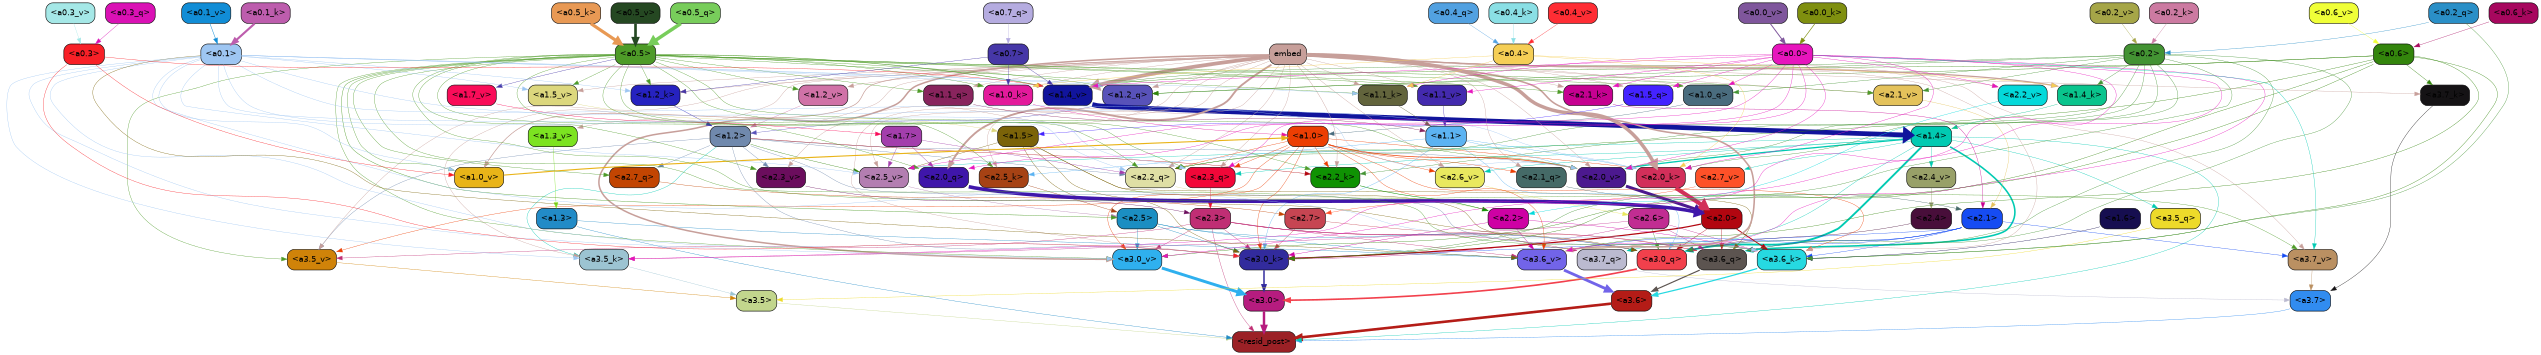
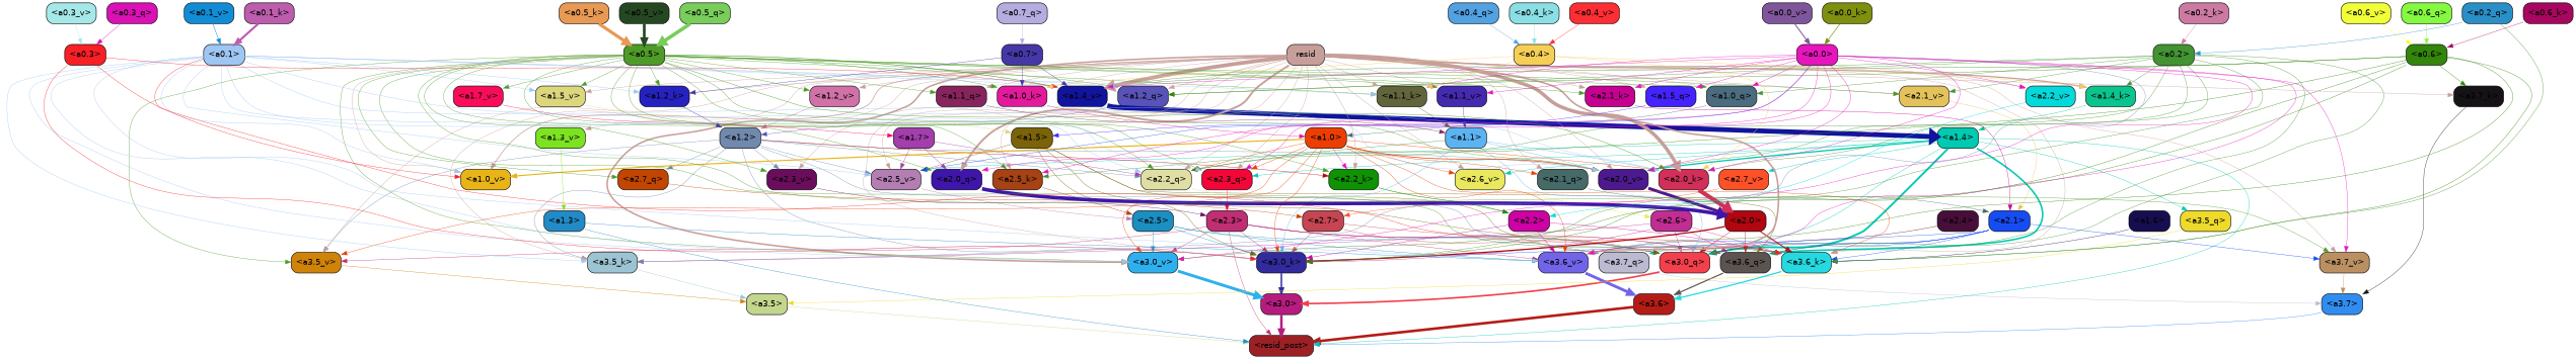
  strict digraph {
    splines=true
    node [color=black fontname=Helvetica shape=box style="filled, rounded"]
    edge [color="#c79f9a" penwidth=0.6]
    "<a3.7>" [fillcolor="#318cf0"]
    "<resid_post>" [fillcolor="#9b2126"]
    "<a3.6>" [fillcolor="#b41c17"]
    "<a3.5>" [fillcolor="#c2d68d"]
    "<a3.0>" [fillcolor="#b61c7f"]
    "<a2.3>" [fillcolor="#c02e74"]
    "<a3.7_q>" [fillcolor="#bbbad0"]
    "<a3.6_q>" [fillcolor="#5c5450"]
    "<a3.0_q>" [fillcolor="#f2404c"]
    "<a3.0_k>" [fillcolor="#322b9d"]
    "<a3.6_v>" [fillcolor="#7264e9"]
    "<a3.5_v>" [fillcolor="#d08309"]
    "<a3.0_v>" [fillcolor="#2fb0ee"]
    "<a1.4>" [fillcolor="#01cab2"]
    "<a3.5_q>" [fillcolor="#edda2a"]
    "<a2.3_q>" [fillcolor="#f20738"]
    "<a2.7_v>" [fillcolor="#fe5128"]
    "<a2.6_v>" [fillcolor="#e9e85f"]
    "<a2.5_v>" [fillcolor="#b37eb1"]
-   "<a2.4_v>" [fillcolor="#98a068"]
    "<a2.0_v>" [fillcolor="#4c198f"]
    "<a2.7>" [fillcolor="#c64552"]
    "<a2.6>" [fillcolor="#c12d92"]
    "<a2.5>" [fillcolor="#1b8ec2"]
    "<a2.4>" [fillcolor="#480e3a"]
    "<a2.1_v>" [fillcolor="#e4c25b"]
    "<a2.1>" [fillcolor="#164cf3"]
    "<a2.0>" [fillcolor="#b20610"]
    "<a3.6_k>" [fillcolor="#26d9e1"]
    "<a3.5_k>" [fillcolor="#9cc4d2"]
    "<a3.7_v>" [fillcolor="#ba9062"]
    "<a1.3>" [fillcolor="#228bc7"]
    "<a3.7_k>" [fillcolor="#151315"]
    "<a1.5>" [fillcolor="#7b6309"]
    "<a0.2>" [fillcolor="#439333"]
    "<a2.2_q>" [fillcolor="#dfdfa5"]
    "<a2.2_k>" [fillcolor="#0f9203"]
    "<a2.0_k>" [fillcolor="#d22f5a"]
    "<a1.2_q>" [fillcolor="#5852b9"]
    "<a1.0_q>" [fillcolor="#4a6c7e"]
    "<a1.4_k>" [fillcolor="#0ac48d"]
    "<a1.4_v>" [fillcolor="#11149c"]
    "<a2.2>" [fillcolor="#ce01a4"]
    "<a1.2>" [fillcolor="#7089ad"]
    "<a1.0>" [fillcolor="#ec3e03"]
    "<a2.3_v>" [fillcolor="#6b0d5d"]
    "<a2.7_q>" [fillcolor="#c24502"]
    "<a2.1_q>" [fillcolor="#456a67"]
    "<a1.1>" [fillcolor="#5cb3f2"]
    "<a2.5_k>" [fillcolor="#a64214"]
    "<a0.6>" [fillcolor="#33850c"]
-   embed [fillcolor="#c79f9a"]
+   embed [fillcolor="#c79f9a" label=resid]
    "<a2.0_q>" [fillcolor="#3f16aa"]
    "<a2.1_k>" [fillcolor="#c60191"]
    "<a2.2_v>" [fillcolor="#04d9da"]
    "<a1.5_q>" [fillcolor="#4423ff"]
    "<a1.1_q>" [fillcolor="#88245d"]
    "<a1.2_k>" [fillcolor="#2622c0"]
    "<a1.1_k>" [fillcolor="#62643c"]
    "<a1.0_k>" [fillcolor="#e31a9b"]
    "<a1.5_v>" [fillcolor="#dcd77d"]
    "<a1.3_v>" [fillcolor="#7ce321"]
    "<a1.2_v>" [fillcolor="#d072a7"]
    "<a1.1_v>" [fillcolor="#432aae"]
    "<a1.0_v>" [fillcolor="#e9b418"]
    "<a1.6>" [fillcolor="#160e50"]
    "<a0.5>" [fillcolor="#4e9b28"]
    "<a1.7_v>" [fillcolor="#f90c59"]
    "<a1.7>" [fillcolor="#a33eac"]
    "<a0.1>" [fillcolor="#9ec6f2"]
    "<a0.0>" [fillcolor="#e715bd"]
    "<a0.3>" [fillcolor="#f82027"]
    "<a0.4>" [fillcolor="#f5ce55"]
    "<a0.7>" [fillcolor="#4637a7"]
    "<a0.7_q>" [fillcolor="#b5ace0"]
+   "<a0.6_q>" [fillcolor="#84f940"]
    "<a0.5_q>" [fillcolor="#78cd5b"]
    "<a0.4_q>" [fillcolor="#52a1e1"]
    "<a0.3_q>" [fillcolor="#da11b5"]
    "<a0.2_q>" [fillcolor="#2a8fc7"]
    "<a0.6_k>" [fillcolor="#a7075e"]
    "<a0.5_k>" [fillcolor="#e89954"]
    "<a0.4_k>" [fillcolor="#8adfe5"]
    "<a0.2_k>" [fillcolor="#cc7aa1"]
    "<a0.1_k>" [fillcolor="#bd5dad"]
    "<a0.0_k>" [fillcolor="#7f8f0f"]
    "<a0.6_v>" [fillcolor="#f0ff38"]
    "<a0.5_v>" [fillcolor="#254822"]
    "<a0.4_v>" [fillcolor="#ff2d34"]
    "<a0.3_v>" [fillcolor="#a5e8e7"]
-   "<a0.2_v>" [fillcolor="#a6a648"]
    "<a0.1_v>" [fillcolor="#118dd6"]
    "<a0.0_v>" [fillcolor="#7f569c"]
    "<a3.7>" -> "<resid_post>" [color="#318cf0" penwidth=0.6239100098609924]
    "<a3.6>" -> "<resid_post>" [color="#b41c17" penwidth=4.569062113761902]
    "<a3.5>" -> "<resid_post>" [color="#c2d68d"]
    "<a3.0>" -> "<resid_post>" [color="#b61c7f" penwidth=4.283544182777405]
    "<a2.3>" -> "<resid_post>" [color="#c02e74"]
-   "<a2.3>" -> "<a3.7_q>" [color="#c02e74"]
+   "<a2.3>" -> "<a3.7_q>" [color="#7089ad"]
    "<a2.3>" -> "<a3.6_q>" [color="#c02e74"]
    "<a2.3>" -> "<a3.0_q>" [color="#c02e74"]
    "<a2.3>" -> "<a3.0_k>" [color="#c02e74"]
    "<a2.3>" -> "<a3.6_v>" [color="#c02e74"]
    "<a2.3>" -> "<a3.5_v>" [color="#c02e74"]
    "<a2.3>" -> "<a3.0_v>" [color="#c02e74"]
    "<a3.7_q>" -> "<a3.7>" [color="#bbbad0"]
    "<a3.6_q>" -> "<a3.6>" [color="#5c5450" penwidth=2.0347584784030914]
    "<a3.0_q>" -> "<a3.0>" [color="#f2404c" penwidth=2.8635367155075073]
    "<a3.0_k>" -> "<a3.0>" [color="#322b9d" penwidth=2.632905662059784]
    "<a3.6_v>" -> "<a3.6>" [color="#7264e9" penwidth=4.981305837631226]
    "<a3.5_v>" -> "<a3.5>" [color="#d08309"]
    "<a3.0_v>" -> "<a3.0>" [color="#2fb0ee" penwidth=5.168330669403076]
    "<a1.4>" -> "<resid_post>" [color="#01cab2"]
    "<a1.4>" -> "<a3.7_q>" [color="#01cab2"]
    "<a1.4>" -> "<a3.6_q>" [color="#01cab2" penwidth=2.7934007048606873]
    "<a1.4>" -> "<a3.0_q>" [color="#01cab2" penwidth=3.340754985809326]
    "<a1.4>" -> "<a3.5_q>" [color="#01cab2"]
    "<a1.4>" -> "<a2.3_q>" [color="#01cab2"]
    "<a1.4>" -> "<a2.7_v>" [color="#01cab2"]
    "<a1.4>" -> "<a2.6_v>" [color="#01cab2"]
    "<a1.4>" -> "<a2.5_v>" [color="#01cab2"]
-   "<a1.4>" -> "<a2.4_v>" [color="#01cab2"]
    "<a1.4>" -> "<a2.0_v>" [color="#01cab2" penwidth=2.268759250640869]
    "<a3.5_q>" -> "<a3.5>" [color="#edda2a"]
    "<a2.3_q>" -> "<a2.3>" [color="#f20738"]
    "<a2.7_v>" -> "<a2.7>" [color="#fe5128"]
    "<a2.6_v>" -> "<a2.6>" [color="#e9e85f"]
    "<a2.5_v>" -> "<a2.5>" [color="#b37eb1"]
-   "<a2.4_v>" -> "<a2.4>" [color="#98a068"]
    "<a2.0_v>" -> "<a2.0>" [color="#4c198f" penwidth=5.231471925973892]
    "<a2.7>" -> "<a3.6_q>" [color="#c64552"]
+   "<a2.7>" -> "<a3.0_q>" [color="#c64552"]
    "<a2.7>" -> "<a3.0_k>" [color="#c64552"]
    "<a2.6>" -> "<a3.6_q>" [color="#c12d92"]
-   "<a2.6>" -> "<a3.0_q>" [color="#439333"]
+   "<a2.6>" -> "<a3.0_q>" [color="#c12d92"]
    "<a2.6>" -> "<a3.0_k>" [color="#c12d92"]
    "<a2.6>" -> "<a3.6_k>" [color="#c12d92"]
    "<a2.6>" -> "<a3.5_k>" [color="#c12d92"]
    "<a2.5>" -> "<a3.0_q>" [color="#1b8ec2"]
    "<a2.5>" -> "<a3.0_k>" [color="#1b8ec2"]
    "<a2.5>" -> "<a3.6_v>" [color="#1b8ec2"]
    "<a2.5>" -> "<a3.0_v>" [color="#1b8ec2"]
    "<a2.4>" -> "<a3.0_q>" [color="#480e3a"]
    "<a2.1_v>" -> "<a2.1>" [color="#e4c25b"]
    "<a2.1>" -> "<a3.6_q>" [color="#164cf3"]
    "<a2.1>" -> "<a3.0_q>" [color="#164cf3"]
    "<a2.1>" -> "<a3.0_k>" [color="#164cf3"]
    "<a2.1>" -> "<a3.6_v>" [color="#164cf3"]
    "<a2.1>" -> "<a3.6_k>" [color="#164cf3"]
    "<a2.1>" -> "<a3.7_v>" [color="#164cf3"]
    "<a2.0>" -> "<a3.6_q>" [color="#b20610"]
    "<a2.0>" -> "<a3.0_q>" [color="#b20610"]
    "<a2.0>" -> "<a3.0_k>" [color="#b20610" penwidth=2.161143198609352]
    "<a2.0>" -> "<a3.6_k>" [color="#b20610" penwidth=1.6382827460765839]
    "<a3.6_k>" -> "<a3.6>" [color="#26d9e1" penwidth=2.1760786175727844]
    "<a3.5_k>" -> "<a3.5>" [color="#9cc4d2"]
    "<a3.7_v>" -> "<a3.7>" [color="#ba9062"]
    "<a1.3>" -> "<resid_post>" [color="#228bc7"]
    "<a1.3>" -> "<a3.6_v>" [color="#228bc7"]
    "<a3.7_k>" -> "<a3.7>" [color="#151315"]
    "<a1.5>" -> "<a3.6_q>" [color="#7b6309"]
    "<a1.5>" -> "<a3.0_q>" [color="#7b6309"]
    "<a1.5>" -> "<a3.0_k>" [color="#7b6309"]
    "<a1.5>" -> "<a2.5_v>" [color="#7b6309"]
    "<a1.5>" -> "<a3.6_k>" [color="#7b6309"]
    "<a0.2>" -> "<a3.6_q>" [color="#439333"]
    "<a0.2>" -> "<a3.0_q>" [color="#439333"]
    "<a0.2>" -> "<a3.0_k>" [color="#439333"]
    "<a0.2>" -> "<a2.0_v>" [color="#439333"]
    "<a0.2>" -> "<a2.1_v>" [color="#439333"]
    "<a0.2>" -> "<a2.2_q>" [color="#439333"]
-   "<a0.2>" -> "<a2.2_k>" [color="#439333"]
    "<a0.2>" -> "<a2.0_k>" [color="#439333"]
    "<a0.2>" -> "<a1.2_q>" [color="#439333"]
    "<a0.2>" -> "<a1.0_q>" [color="#439333"]
    "<a0.2>" -> "<a1.4_k>" [color="#439333"]
    "<a0.2>" -> "<a1.4_v>" [color="#439333"]
    "<a2.2_q>" -> "<a2.2>" [color="#dfdfa5" penwidth=0.7553567886352539]
    "<a2.2_k>" -> "<a2.2>" [color="#0f9203" penwidth=0.8854708671569824]
    "<a2.0_k>" -> "<a2.0>" [color="#d22f5a" penwidth=7.231504917144775]
    "<a1.2_q>" -> "<a1.2>" [color="#5852b9"]
    "<a1.0_q>" -> "<a1.0>" [color="#4a6c7e"]
    "<a1.4_k>" -> "<a1.4>" [color="#0ac48d"]
    "<a1.4_v>" -> "<a1.4>" [color="#11149c" penwidth=8.36684274673462]
    "<a2.2>" -> "<a3.0_k>" [color="#ce01a4"]
    "<a2.2>" -> "<a3.6_v>" [color="#ce01a4"]
    "<a2.2>" -> "<a3.6_k>" [color="#ce01a4"]
    "<a1.2>" -> "<a3.0_k>" [color="#7089ad"]
    "<a1.2>" -> "<a3.5_v>" [color="#7089ad"]
-   "<a1.2>" -> "<a2.5_v>" [color="#33850c"]
+   "<a1.2>" -> "<a2.5_v>" [color="#7089ad"]
    "<a1.2>" -> "<a2.0_v>" [color="#7089ad"]
    "<a1.2>" -> "<a3.6_k>" [color="#7089ad"]
-   "<a1.2>" -> "<a3.5_k>" [color="#01cab2"]
+   "<a1.2>" -> "<a3.5_k>" [color="#7089ad"]
    "<a1.2>" -> "<a2.2_q>" [color="#7089ad"]
    "<a1.2>" -> "<a2.2_k>" [color="#b20610"]
    "<a1.2>" -> "<a2.3_v>" [color="#7089ad"]
    "<a1.2>" -> "<a2.7_q>" [color="#7089ad"]
    "<a1.0>" -> "<a3.0_k>" [color="#ec3e03"]
    "<a1.0>" -> "<a3.6_v>" [color="#ec3e03"]
    "<a1.0>" -> "<a3.5_v>" [color="#ec3e03"]
    "<a1.0>" -> "<a3.0_v>" [color="#ec3e03"]
    "<a1.0>" -> "<a2.3_q>" [color="#ec3e03"]
    "<a1.0>" -> "<a2.6_v>" [color="#ec3e03"]
    "<a1.0>" -> "<a2.0_v>" [color="#ec3e03" penwidth=1.2213096618652344]
    "<a1.0>" -> "<a3.6_k>" [color="#ec3e03"]
    "<a1.0>" -> "<a2.2_q>" [color="#ec3e03"]
-   "<a1.0>" -> "<a2.2_k>" [color="#ec3e03"]
+   "<a1.0>" -> "<a2.2_k>" [color="#e715bd"]
    "<a1.0>" -> "<a2.0_k>" [color="#ec3e03"]
    "<a1.0>" -> "<a2.1_q>" [color="#ec3e03"]
    "<a2.3_v>" -> "<a2.3>" [color="#6b0d5d"]
    "<a2.7_q>" -> "<a2.7>" [color="#c24502"]
    "<a2.1_q>" -> "<a2.1>" [color="#456a67"]
    "<a1.1>" -> "<a3.0_q>" [color="#5cb3f2"]
    "<a1.1>" -> "<a3.0_k>" [color="#5cb3f2"]
    "<a1.1>" -> "<a2.0_v>" [color="#5cb3f2"]
    "<a1.1>" -> "<a2.0_k>" [color="#5cb3f2"]
-   "<a1.1>" -> "<a2.5_k>" [color="#5cb3f2"]
+   "<a1.1>" -> "<a2.5_k>" [color="#439333"]
    "<a2.5_k>" -> "<a2.5>" [color="#a64214"]
    "<a0.6>" -> "<a3.0_k>" [color="#33850c"]
    "<a0.6>" -> "<a3.6_v>" [color="#33850c"]
    "<a0.6>" -> "<a3.0_v>" [color="#33850c"]
    "<a0.6>" -> "<a3.6_k>" [color="#33850c"]
    "<a0.6>" -> "<a3.7_k>" [color="#33850c"]
    "<a0.6>" -> "<a2.2_q>" [color="#33850c"]
    "<a0.6>" -> "<a1.2_q>" [color="#33850c"]
    "<a0.6>" -> "<a1.4_v>" [color="#33850c"]
    embed -> "<a3.0_k>"
    embed -> "<a3.6_v>" [penwidth=2.7825746536254883]
    embed -> "<a3.5_v>"
    embed -> "<a3.0_v>" [penwidth=2.6950180530548096]
    embed -> "<a2.3_q>"
    embed -> "<a2.6_v>"
    embed -> "<a2.5_v>"
    embed -> "<a2.0_v>"
    embed -> "<a2.1_v>"
    embed -> "<a3.6_k>"
    embed -> "<a3.5_k>"
    embed -> "<a3.7_v>"
    embed -> "<a3.7_k>"
    embed -> "<a2.2_q>"
    embed -> "<a2.2_k>" [penwidth=0.6698317527770996]
    embed -> "<a2.0_k>" [penwidth=6.12570995092392]
    embed -> "<a1.2_q>" [penwidth=0.6087074279785156]
    embed -> "<a1.0_q>"
    embed -> "<a1.4_k>" [penwidth=2.1858973503112793]
    embed -> "<a1.4_v>" [penwidth=6.590077131986618]
    embed -> "<a2.3_v>"
    embed -> "<a2.1_q>"
    embed -> "<a2.5_k>"
    embed -> "<a2.0_q>" [penwidth=3.305941343307495]
    embed -> "<a2.1_k>"
    embed -> "<a2.2_v>"
    embed -> "<a1.5_q>"
    embed -> "<a1.1_q>"
    embed -> "<a1.2_k>"
    embed -> "<a1.1_k>"
    embed -> "<a1.0_k>"
    embed -> "<a1.5_v>"
    embed -> "<a1.3_v>"
    embed -> "<a1.2_v>"
    embed -> "<a1.1_v>"
    embed -> "<a1.0_v>" [penwidth=1.2076449394226074]
    "<a2.0_q>" -> "<a2.0>" [color="#3f16aa" penwidth=6.256794691085815]
    "<a2.1_k>" -> "<a2.1>" [color="#c60191"]
    "<a2.2_v>" -> "<a2.2>" [color="#04d9da"]
    "<a1.5_q>" -> "<a1.5>" [color="#4423ff"]
    "<a1.1_q>" -> "<a1.1>" [color="#88245d"]
    "<a1.2_k>" -> "<a1.2>" [color="#2622c0"]
    "<a1.1_k>" -> "<a1.1>" [color="#62643c"]
    "<a1.0_k>" -> "<a1.0>" [color="#e31a9b"]
    "<a1.5_v>" -> "<a1.5>" [color="#dcd77d"]
    "<a1.3_v>" -> "<a1.3>" [color="#7ce321"]
    "<a1.2_v>" -> "<a1.2>" [color="#d072a7"]
    "<a1.1_v>" -> "<a1.1>" [color="#432aae"]
-   "<a1.0_v>" -> "<a1.0>" [color="#e9b418" penwidth=1.9665732383728027]
+   "<a1.0>" -> "<a1.0_v>" [color="#e9b418" penwidth=1.9665732383728027]
    "<a1.6>" -> "<a3.6_k>" [color="#160e50"]
    "<a0.5>" -> "<a3.5_v>" [color="#4e9b28"]
    "<a0.5>" -> "<a3.0_v>" [color="#4e9b28"]
    "<a0.5>" -> "<a2.3_q>" [color="#4e9b28"]
    "<a0.5>" -> "<a2.0_v>" [color="#4e9b28"]
    "<a0.5>" -> "<a2.1_v>" [color="#4e9b28"]
    "<a0.5>" -> "<a3.6_k>" [color="#4e9b28"]
    "<a0.5>" -> "<a3.7_v>" [color="#4e9b28"]
    "<a0.5>" -> "<a2.2_q>" [color="#4e9b28"]
    "<a0.5>" -> "<a2.2_k>" [color="#4e9b28"]
-   "<a0.5>" -> "<a2.5>" [color="#4e9b28" penwidth=0.6900839805603027]
+   "<a0.5>" -> "<a2.0_k>" [color="#4e9b28" penwidth=0.6900839805603027]
    "<a0.5>" -> "<a1.2_q>" [color="#4e9b28"]
    "<a0.5>" -> "<a1.0_q>" [color="#4e9b28"]
    "<a0.5>" -> "<a1.4_v>" [color="#4e9b28" penwidth=0.9985027313232422]
    "<a0.5>" -> "<a2.3_v>" [color="#4e9b28"]
    "<a0.5>" -> "<a2.7_q>" [color="#4e9b28"]
    "<a0.5>" -> "<a2.5_k>" [color="#4e9b28"]
    "<a0.5>" -> "<a2.0_q>" [color="#4e9b28"]
    "<a0.5>" -> "<a2.1_k>" [color="#4e9b28"]
    "<a0.5>" -> "<a1.1_q>" [color="#4e9b28"]
    "<a0.5>" -> "<a1.2_k>" [color="#4e9b28"]
    "<a0.5>" -> "<a1.1_k>" [color="#4e9b28"]
    "<a0.5>" -> "<a1.0_k>" [color="#4e9b28"]
    "<a0.5>" -> "<a1.5_v>" [color="#4e9b28"]
    "<a0.5>" -> "<a1.2_v>" [color="#4e9b28"]
    "<a0.5>" -> "<a1.1_v>" [color="#4e9b28"]
-   "<a0.5>" -> "<a1.0_v>" [color="#4e9b28"]
-   "<a0.5>" -> "<a1.7_v>" [color="#4637a7"]
+   "<a0.5>" -> "<a1.0_v>"
+   "<a0.5>" -> "<a1.7_v>" [color="#4e9b28"]
    "<a1.7_v>" -> "<a1.7>" [color="#f90c59"]
    "<a1.7>" -> "<a2.5_v>" [color="#a33eac"]
    "<a1.7>" -> "<a2.2_q>" [color="#a33eac"]
    "<a1.7>" -> "<a2.0_q>" [color="#a33eac"]
    "<a0.1>" -> "<a3.0_k>" [color="#9ec6f2"]
-   "<a0.1>" -> "<a3.6_v>" [color="#7b6309"]
+   "<a0.1>" -> "<a3.6_v>" [color="#9ec6f2"]
    "<a0.1>" -> "<a3.0_v>" [color="#9ec6f2"]
    "<a0.1>" -> "<a2.3_q>" [color="#9ec6f2"]
    "<a0.1>" -> "<a2.5_v>" [color="#9ec6f2"]
    "<a0.1>" -> "<a2.0_v>" [color="#9ec6f2"]
-   "<a0.1>" -> "<a3.6_k>" [color="#9ec6f2"]
+   "<a0.1>" -> "<a3.6_k>" [color="#f82027"]
    "<a0.1>" -> "<a3.5_k>" [color="#9ec6f2"]
    "<a0.1>" -> "<a2.2_q>" [color="#9ec6f2"]
    "<a0.1>" -> "<a2.0_k>" [color="#9ec6f2"]
    "<a0.1>" -> "<a1.2_q>" [color="#9ec6f2" penwidth=0.6218185424804688]
    "<a0.1>" -> "<a1.4_v>" [color="#9ec6f2"]
    "<a0.1>" -> "<a1.2_k>" [color="#9ec6f2"]
    "<a0.1>" -> "<a1.1_k>" [color="#9ec6f2"]
    "<a0.1>" -> "<a1.5_v>" [color="#9ec6f2"]
    "<a0.1>" -> "<a1.0_v>" [color="#9ec6f2"]
    "<a0.0>" -> "<a3.6_v>" [color="#e715bd"]
    "<a0.0>" -> "<a3.0_v>" [color="#e715bd"]
    "<a0.0>" -> "<a2.3_q>" [color="#e715bd"]
-   "<a0.0>" -> "<a2.5_v>" [color="#e715bd"]
+   "<a0.0>" -> "<a2.5_v>" [color="#164cf3"]
    "<a0.0>" -> "<a2.0_v>" [color="#e715bd"]
-   "<a0.0>" -> "<a3.5_k>" [color="#e715bd"]
-   "<a0.0>" -> "<a3.7_v>" [color="#01cab2"]
+   "<a0.0>" -> "<a3.5_k>" [color="#7089ad"]
+   "<a0.0>" -> "<a3.7_v>" [color="#e715bd"]
    "<a0.0>" -> "<a2.0_k>" [color="#e715bd"]
    "<a0.0>" -> "<a1.0_q>" [color="#e715bd"]
    "<a0.0>" -> "<a1.4_v>" [color="#e715bd"]
+   "<a0.0>" -> "<a2.5_k>" [color="#e715bd"]
    "<a0.0>" -> "<a2.0_q>" [color="#e715bd"]
    "<a0.0>" -> "<a2.1_k>" [color="#e715bd"]
    "<a0.0>" -> "<a2.2_v>" [color="#e715bd"]
    "<a0.0>" -> "<a1.5_q>" [color="#e715bd"]
    "<a0.0>" -> "<a1.1_k>" [color="#e715bd"]
    "<a0.0>" -> "<a1.1_v>" [color="#e715bd"]
    "<a0.3>" -> "<a3.0_k>" [color="#f82027"]
    "<a0.3>" -> "<a1.4_v>" [color="#f82027"]
    "<a0.3>" -> "<a1.0_v>" [color="#f82027"]
    "<a0.4>" -> "<a2.0_k>" [color="#f5ce55"]
    "<a0.4>" -> "<a1.4_k>" [color="#f5ce55"]
    "<a0.4>" -> "<a1.1_k>" [color="#f5ce55"]
    "<a0.4>" -> "<a1.0_k>" [color="#f5ce55"]
    "<a0.7>" -> "<a1.4_v>" [color="#4637a7"]
    "<a0.7>" -> "<a1.2_k>" [color="#4637a7"]
    "<a0.7>" -> "<a1.0_k>" [color="#4637a7"]
    "<a0.7_q>" -> "<a0.7>" [color="#b5ace0"]
+   "<a0.6_q>" -> "<a0.6>" [color="#84f940"]
    "<a0.5_q>" -> "<a0.5>" [color="#78cd5b" penwidth=6.156635046005249]
    "<a0.4_q>" -> "<a0.4>" [color="#52a1e1"]
    "<a0.3_q>" -> "<a0.3>" [color="#da11b5"]
    "<a0.2_q>" -> "<a3.6_k>" [color="#439333"]
    "<a0.2_q>" -> "<a0.2>" [color="#2a8fc7"]
    "<a0.6_k>" -> "<a0.6>" [color="#a7075e"]
    "<a0.5_k>" -> "<a0.5>" [color="#e89954" penwidth=5.603226900100708]
    "<a0.4_k>" -> "<a0.4>" [color="#8adfe5"]
    "<a0.2_k>" -> "<a0.2>" [color="#cc7aa1"]
    "<a0.1_k>" -> "<a0.1>" [color="#bd5dad" penwidth=3.7429747581481934]
    "<a0.0_k>" -> "<a0.0>" [color="#7f8f0f" penwidth=1.106727123260498]
    "<a0.6_v>" -> "<a0.6>" [color="#f0ff38"]
    "<a0.5_v>" -> "<a0.5>" [color="#254822" penwidth=4.667354106903076]
    "<a0.4_v>" -> "<a0.4>" [color="#ff2d34"]
    "<a0.3_v>" -> "<a0.3>" [color="#a5e8e7"]
-   "<a0.2_v>" -> "<a0.2>" [color="#a6a648"]
    "<a0.1_v>" -> "<a0.1>" [color="#118dd6" penwidth=0.8298110961914062]
    "<a0.0_v>" -> "<a0.0>" [color="#7f569c" penwidth=1.7084956169128418]
  }
